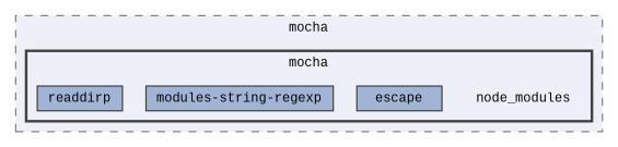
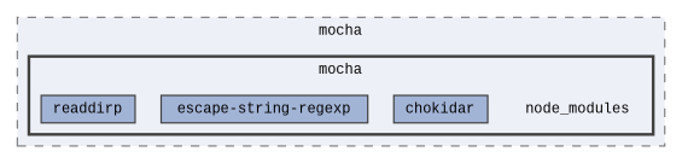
  digraph {
    compound=true
    fontname="Liberation Mono"
    node [fontname="Liberation Mono" fontsize=10 shape=box color=grey25 fillcolor="#a2b4d6" style=filled]
    n1 [height=0.2 label=node_modules shape=plaintext width=0.4 color="" fillcolor="" style=""]
-   n2 [height=0.2 label=escape width=0.4]
-   n3 [height=0.2 label="modules-string-regexp" width=0.4]
+   n2 [height=0.2 label=chokidar width=0.4]
+   n3 [height=0.2 label="escape-string-regexp" width=0.4]
    n4 [height=0.2 label=readdirp width=0.4]
    subgraph cluster_1 {
      bgcolor="#edf0f7"
      fontsize=10
      label=mocha
      pencolor=grey50
      style="filled,dashed"
      subgraph cluster_2 {
        bgcolor="#edf0f7"
        fontsize=10
        pencolor=grey25
        style="filled,bold"
        n1
        n2
        n3
        n4
      }
    }
  }
